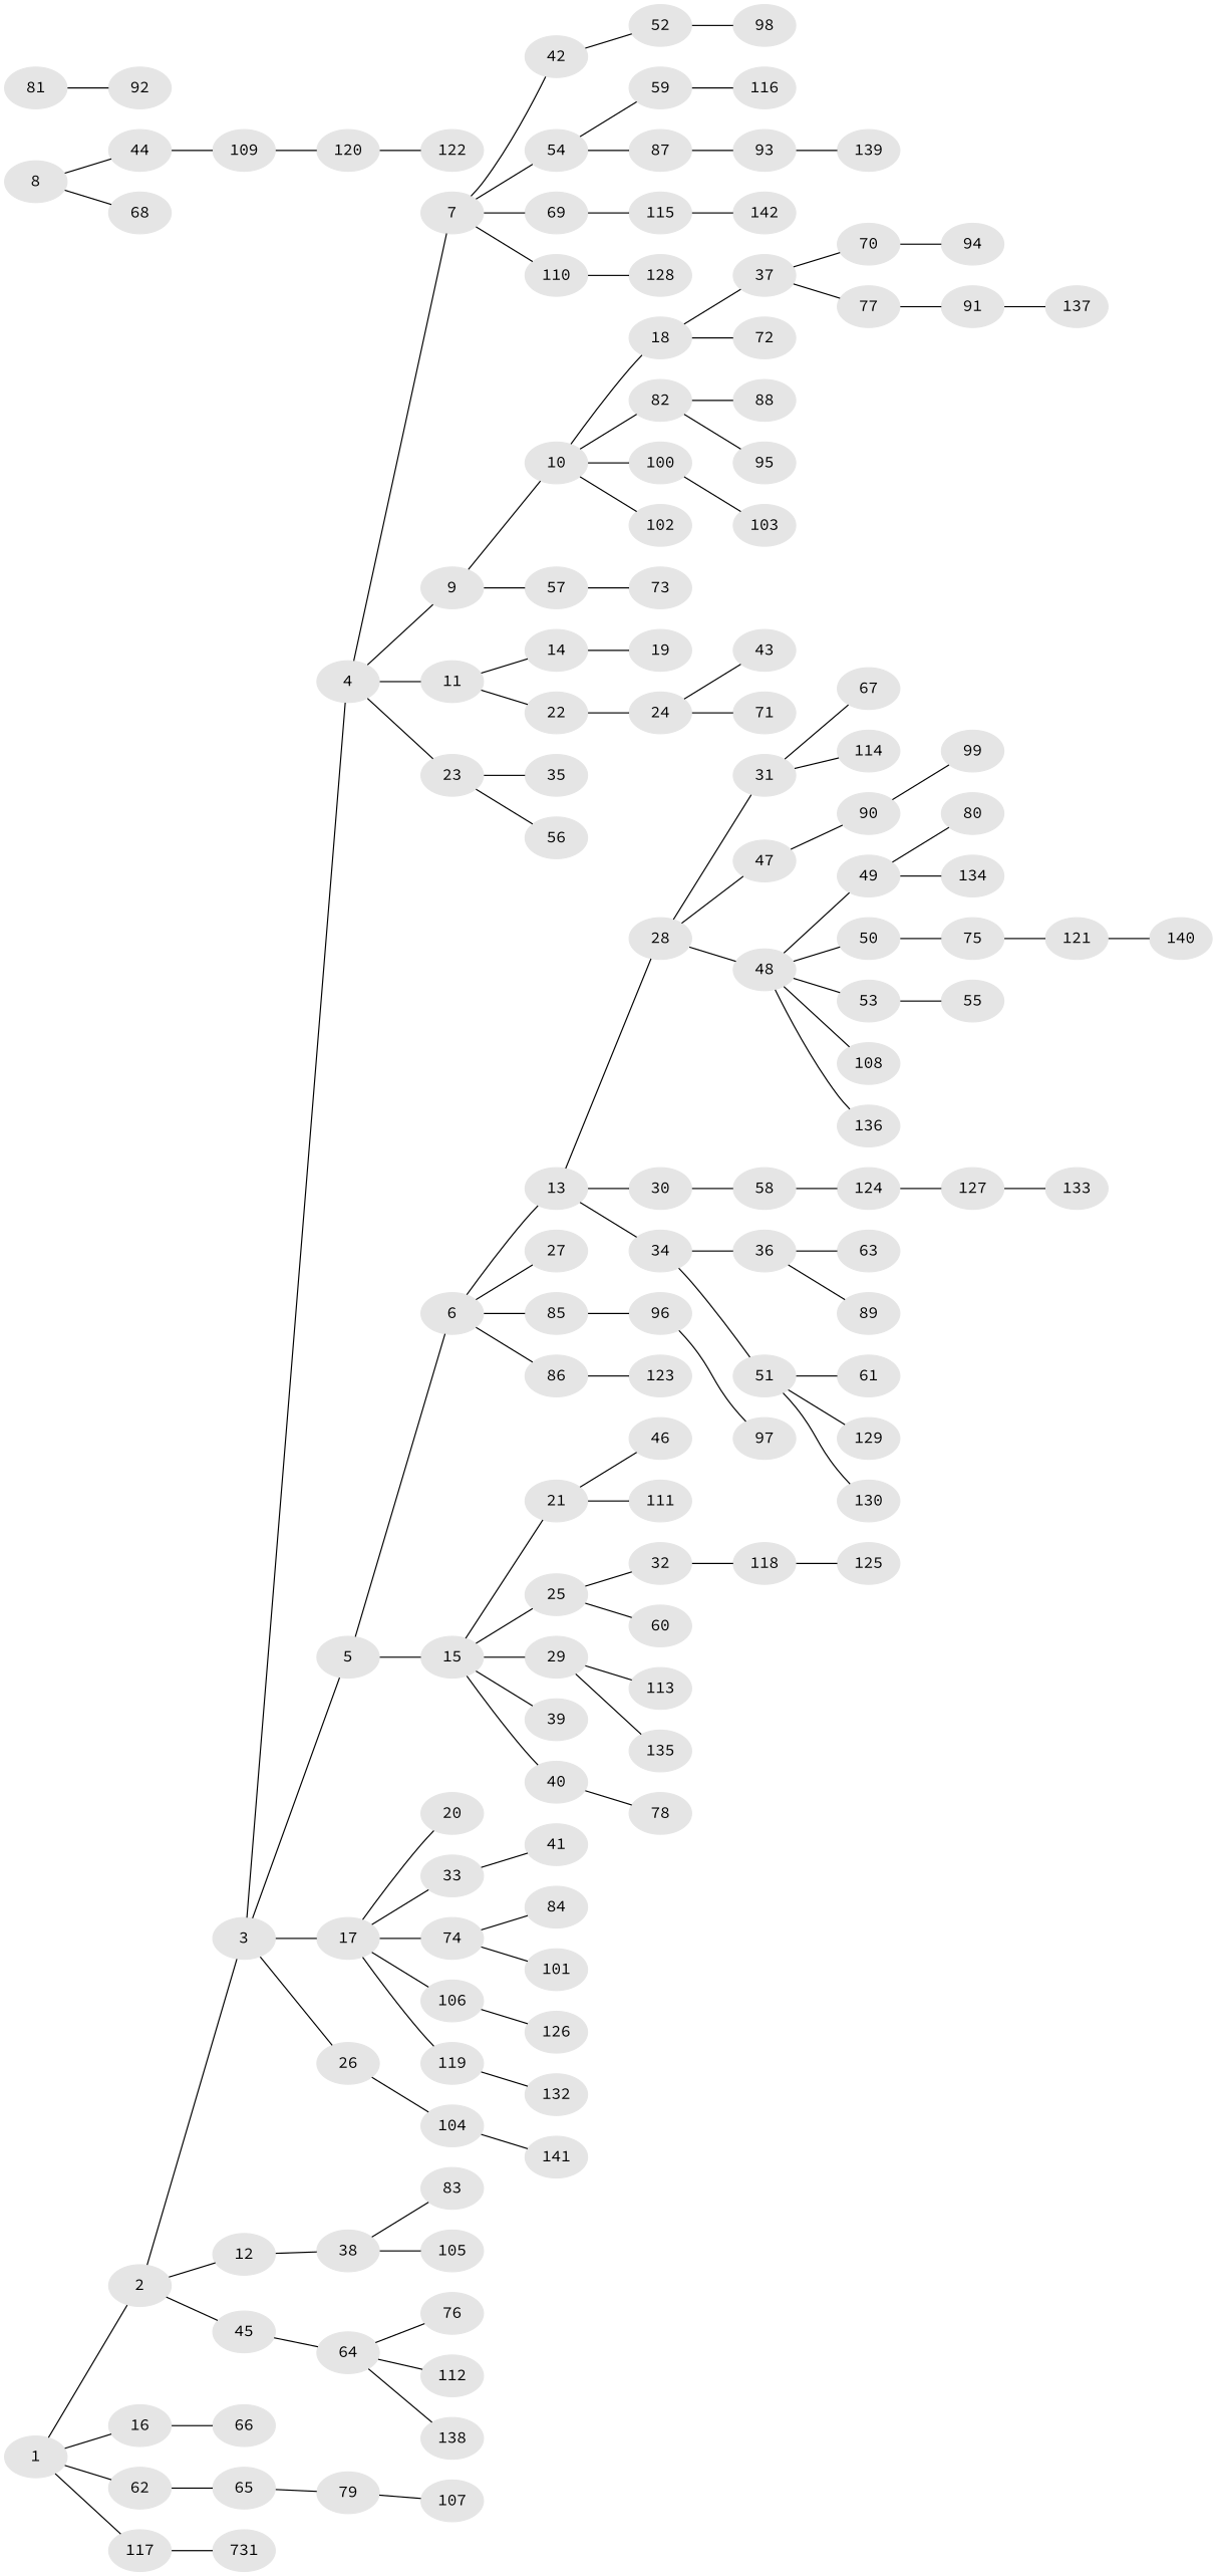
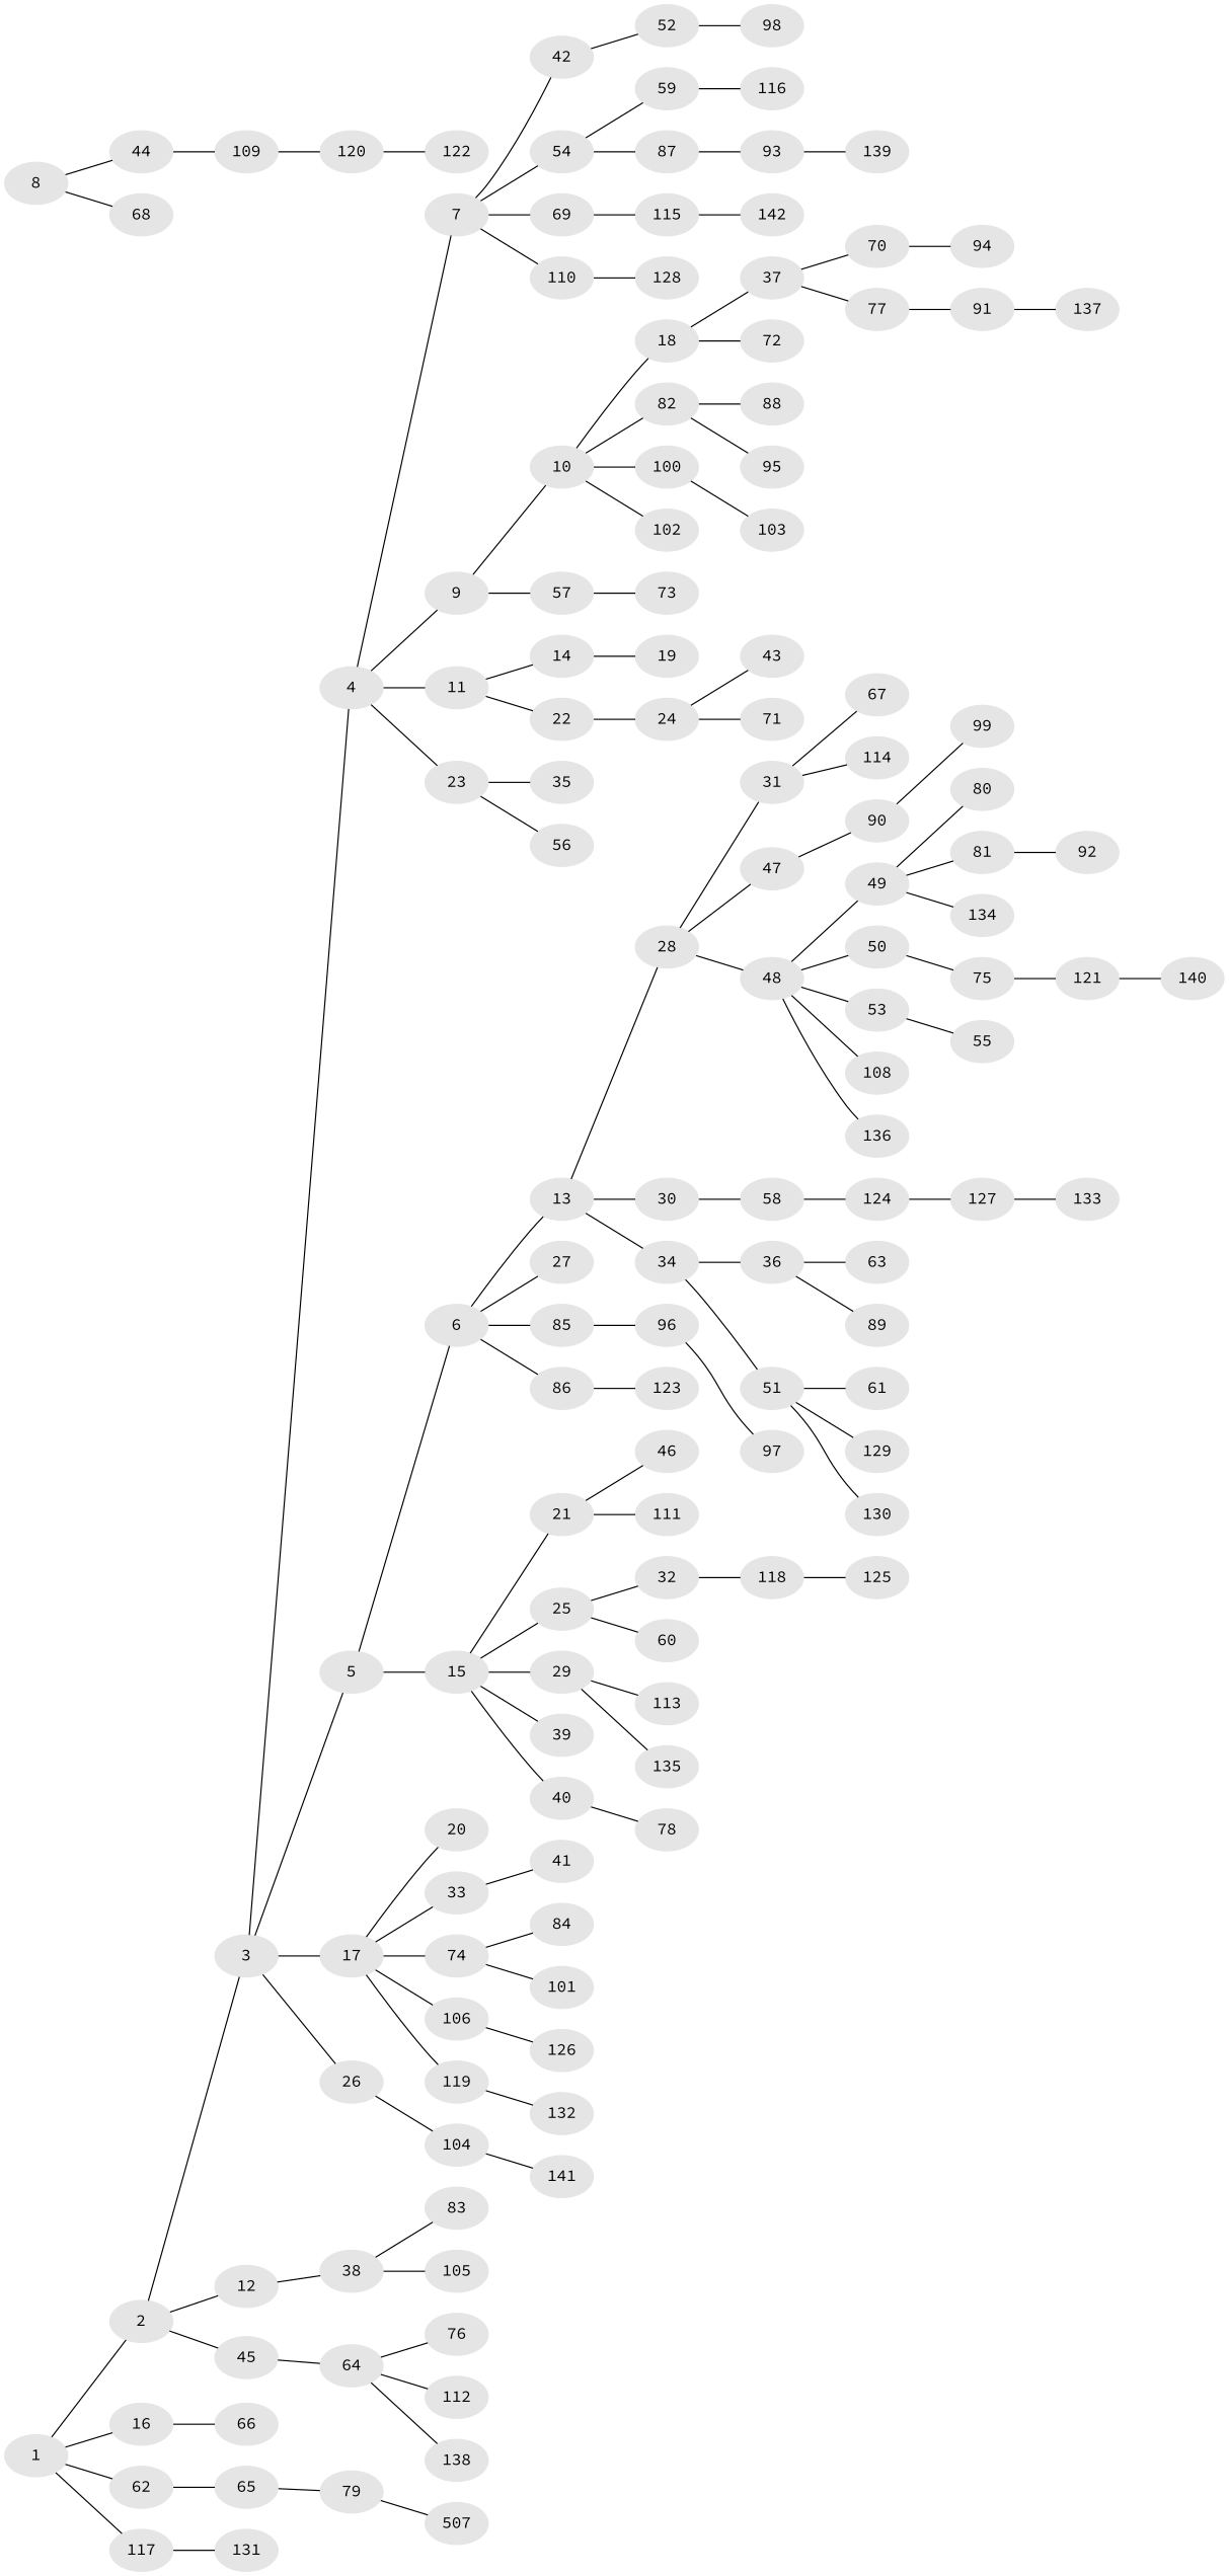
  graph {
    fontname="Source Code Pro"
    rankdir=LR
    node [color=gray90 fontname="Source Code Pro" style=filled]
    edge [fontname="Source Code Pro"]
    1
    2
    16
    62
    117
    3
    12
    45
    66
    65
-   131 [label=731]
+   131
    4
    5
    17
    26
    8
    44
    68
    38
    64
    7
    9
    11
    23
    6
    15
    20
    33
    74
    106
    119
    104
    42
    54
    69
    110
    10
    57
    14
    22
    35
    56
    13
    27
    85
    86
    21
    25
    29
    39
    40
    28
    30
    34
    96
    123
    52
    59
    87
    115
    128
    109
    18
    82
    100
    102
    73
    37
    72
    88
    95
    103
    19
    24
    83
    105
    31
    47
    48
    58
    36
    51
    46
    111
    32
    60
    113
    135
    78
    41
    84
    101
    126
    132
    70
    77
    43
    71
    118
    141
    67
    114
    90
    49
    50
    53
    108
    136
    124
    125
    63
    89
    61
    129
    130
    94
    91
    98
    120
    76
    112
    138
    99
    80
    81
    134
    75
    55
    92
    121
    116
    93
    127
    79
-   107
+   107 [label=507]
    142
    140
    137
    97
    139
    122
    133
    1 -- 2
    1 -- 16
    1 -- 62
    1 -- 117
    2 -- 3
    2 -- 12
    2 -- 45
    16 -- 66
    62 -- 65
    117 -- 131
    3 -- 4
    3 -- 5
    3 -- 17
    3 -- 26
    12 -- 38
    45 -- 64
    65 -- 79
    4 -- 7
    4 -- 9
    4 -- 11
    4 -- 23
    5 -- 6
    5 -- 15
    17 -- 20
    17 -- 33
    17 -- 74
    17 -- 106
    17 -- 119
    26 -- 104
    8 -- 44
    8 -- 68
    44 -- 109
    38 -- 83
    38 -- 105
    64 -- 76
    64 -- 112
    64 -- 138
    7 -- 42
    7 -- 54
    7 -- 69
    7 -- 110
    9 -- 10
    9 -- 57
    11 -- 14
    11 -- 22
    23 -- 35
    23 -- 56
    6 -- 13
    6 -- 27
    6 -- 85
    6 -- 86
    15 -- 21
    15 -- 25
    15 -- 29
    15 -- 39
    15 -- 40
    33 -- 41
    74 -- 84
    74 -- 101
    106 -- 126
    119 -- 132
    104 -- 141
    42 -- 52
    54 -- 59
    54 -- 87
    69 -- 115
    110 -- 128
    10 -- 18
    10 -- 82
    10 -- 100
    10 -- 102
    57 -- 73
    14 -- 19
    22 -- 24
    13 -- 28
    13 -- 30
    13 -- 34
    85 -- 96
    86 -- 123
    21 -- 46
    21 -- 111
    25 -- 32
    25 -- 60
    29 -- 113
    29 -- 135
    40 -- 78
    28 -- 31
    28 -- 47
    28 -- 48
    30 -- 58
    34 -- 36
    34 -- 51
    96 -- 97
    52 -- 98
    59 -- 116
    87 -- 93
    115 -- 142
    109 -- 120
    18 -- 37
    18 -- 72
    82 -- 88
    82 -- 95
    100 -- 103
    37 -- 70
    37 -- 77
    24 -- 43
    24 -- 71
    31 -- 67
    31 -- 114
    47 -- 90
    48 -- 49
    48 -- 50
    48 -- 53
    48 -- 108
    48 -- 136
    58 -- 124
    36 -- 63
    36 -- 89
    51 -- 61
    51 -- 129
    51 -- 130
    32 -- 118
    70 -- 94
    77 -- 91
    118 -- 125
    90 -- 99
    49 -- 80
+   49 -- 81
    49 -- 134
    50 -- 75
    53 -- 55
    124 -- 127
    91 -- 137
    120 -- 122
    81 -- 92
    75 -- 121
    121 -- 140
    93 -- 139
    127 -- 133
    79 -- 107
  }
